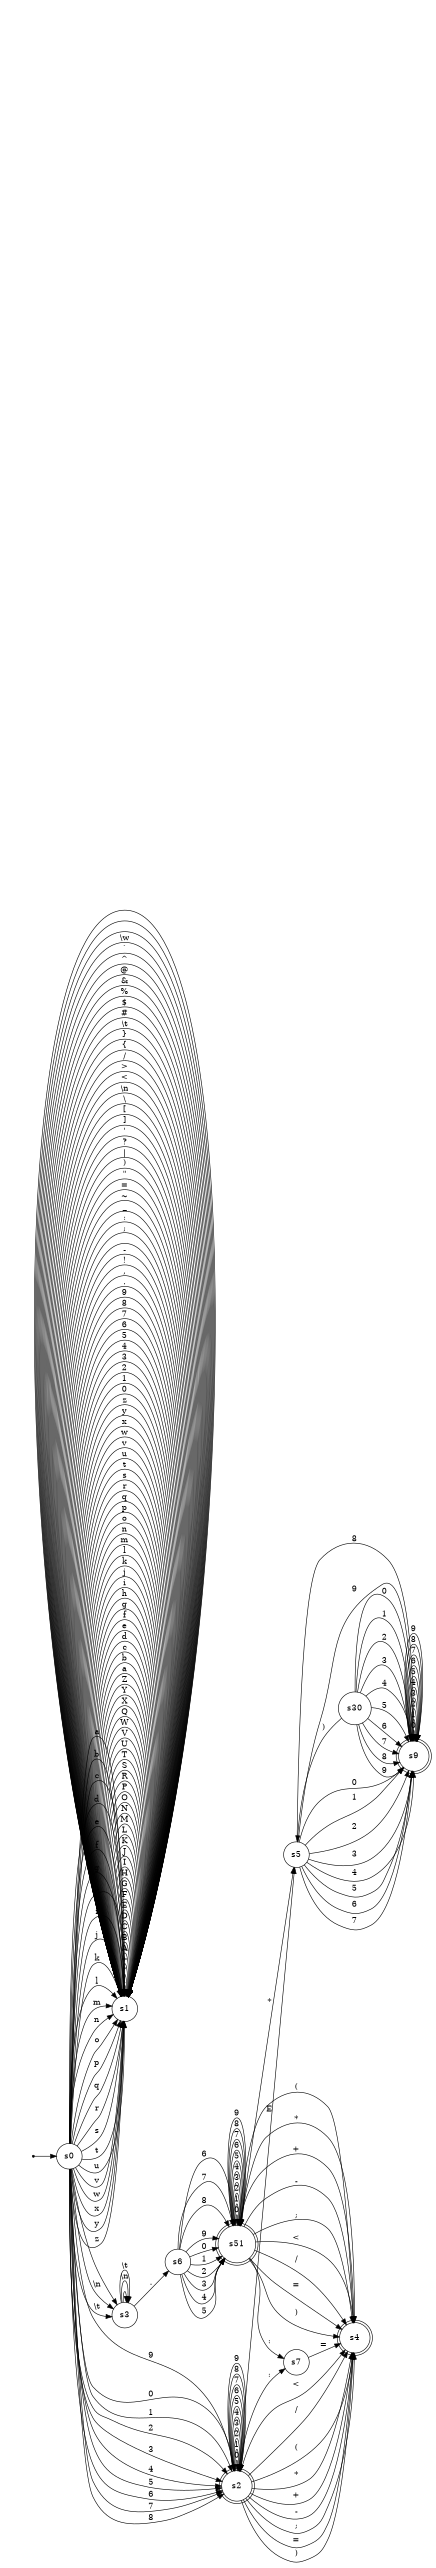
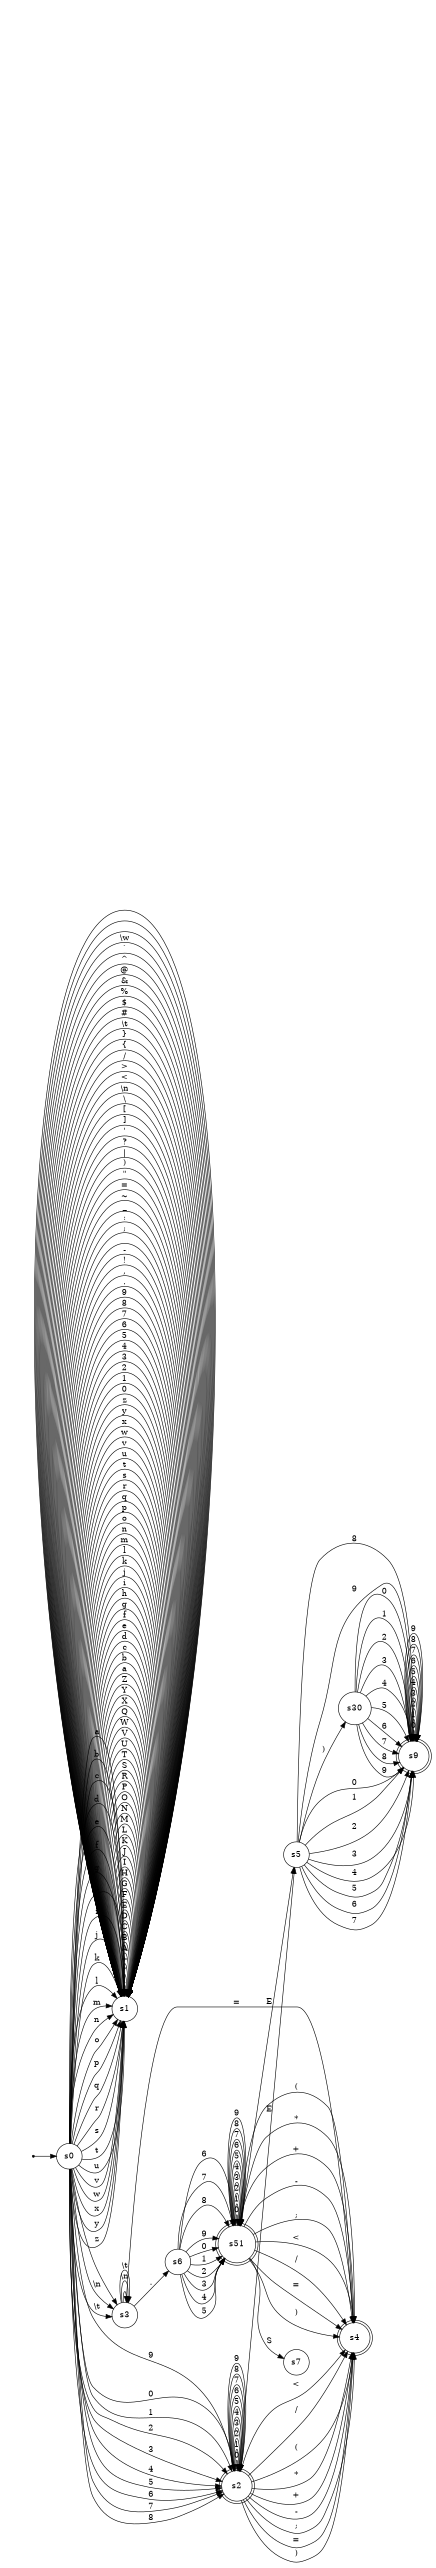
  digraph {
    rankdir=LR
    node [shape=circle]
    _start [shape=point]
    n2 [label=s0]
    n3 [label=s1]
    n4 [label=s2 shape=doublecircle]
    n5 [label=s3]
    n6 [label=s4 shape=doublecircle]
    n7 [label=s5]
    n8 [label=s7]
    n9 [label=s6]
    n10 [label=s9 shape=doublecircle]
    n11 [label=s30]
    n12 [label=s51 shape=doublecircle]
    _start -> n2
    n2 -> n3 [label=a]
    n2 -> n3 [label=b]
    n2 -> n3 [label=c]
    n2 -> n3 [label=d]
    n2 -> n3 [label=e]
    n2 -> n3 [label=f]
    n2 -> n3 [label=g]
    n2 -> n3 [label=h]
    n2 -> n3 [label=i]
    n2 -> n3 [label=j]
    n2 -> n3 [label=k]
    n2 -> n3 [label=l]
    n2 -> n3 [label=m]
    n2 -> n3 [label=n]
    n2 -> n3 [label=o]
    n2 -> n3 [label=p]
    n2 -> n3 [label=q]
    n2 -> n3 [label=r]
    n2 -> n3 [label=s]
    n2 -> n3 [label=t]
    n2 -> n3 [label=u]
    n2 -> n3 [label=v]
    n2 -> n3 [label=w]
    n2 -> n3 [label=x]
    n2 -> n3 [label=y]
    n2 -> n3 [label=z]
    n2 -> n4 [label=0]
    n2 -> n4 [label=1]
    n2 -> n4 [label=2]
    n2 -> n4 [label=3]
    n2 -> n4 [label=4]
    n2 -> n4 [label=5]
    n2 -> n4 [label=6]
    n2 -> n4 [label=7]
    n2 -> n4 [label=8]
    n2 -> n4 [label=9]
    n2 -> n5 [label=" "]
    n2 -> n5 [label="\\n"]
    n2 -> n5 [label="\\t"]
    n3 -> n3 [label="("]
    n3 -> n3 [label="*"]
    n3 -> n3 [label="+"]
    n3 -> n3 [label=A]
    n3 -> n3 [label=B]
    n3 -> n3 [label=C]
    n3 -> n3 [label=D]
    n3 -> n3 [label=E]
    n3 -> n3 [label=F]
    n3 -> n3 [label=G]
    n3 -> n3 [label=H]
    n3 -> n3 [label=I]
    n3 -> n3 [label=J]
    n3 -> n3 [label=K]
    n3 -> n3 [label=L]
    n3 -> n3 [label=M]
    n3 -> n3 [label=N]
    n3 -> n3 [label=O]
    n3 -> n3 [label=P]
    n3 -> n3 [label=R]
    n3 -> n3 [label=S]
    n3 -> n3 [label=T]
    n3 -> n3 [label=U]
    n3 -> n3 [label=V]
    n3 -> n3 [label=W]
    n3 -> n3 [label=Q]
    n3 -> n3 [label=X]
    n3 -> n3 [label=Y]
    n3 -> n3 [label=Z]
    n3 -> n3 [label=a]
    n3 -> n3 [label=b]
    n3 -> n3 [label=c]
    n3 -> n3 [label=d]
    n3 -> n3 [label=e]
    n3 -> n3 [label=f]
    n3 -> n3 [label=g]
    n3 -> n3 [label=h]
    n3 -> n3 [label=i]
    n3 -> n3 [label=j]
    n3 -> n3 [label=k]
    n3 -> n3 [label=l]
    n3 -> n3 [label=m]
    n3 -> n3 [label=n]
    n3 -> n3 [label=o]
    n3 -> n3 [label=p]
    n3 -> n3 [label=q]
    n3 -> n3 [label=r]
    n3 -> n3 [label=s]
    n3 -> n3 [label=t]
    n3 -> n3 [label=u]
    n3 -> n3 [label=v]
    n3 -> n3 [label=w]
    n3 -> n3 [label=x]
    n3 -> n3 [label=y]
    n3 -> n3 [label=z]
    n3 -> n3 [label=0]
    n3 -> n3 [label=1]
    n3 -> n3 [label=2]
    n3 -> n3 [label=3]
    n3 -> n3 [label=4]
    n3 -> n3 [label=5]
    n3 -> n3 [label=6]
    n3 -> n3 [label=7]
    n3 -> n3 [label=8]
    n3 -> n3 [label=9]
    n3 -> n3 [label="."]
    n3 -> n3 [label=","]
    n3 -> n3 [label="!"]
    n3 -> n3 [label="-"]
    n3 -> n3 [label=" "]
    n3 -> n3 [label=";"]
    n3 -> n3 [label=":"]
    n3 -> n3 [label=_]
    n3 -> n3 [label="~"]
    n3 -> n3 [label="="]
    n3 -> n3 [label="\""]
    n3 -> n3 [label=")"]
    n3 -> n3 [label="|"]
    n3 -> n3 [label="?"]
    n3 -> n3 [label="'"]
    n3 -> n3 [label="]"]
    n3 -> n3 [label="["]
    n3 -> n3 [label="\\"]
    n3 -> n3 [label="\\n"]
    n3 -> n3 [label="<"]
    n3 -> n3 [label=">"]
    n3 -> n3 [label="/"]
    n3 -> n3 [label="{"]
    n3 -> n3 [label="}"]
    n3 -> n3 [label="\\t"]
    n3 -> n3 [label="#"]
    n3 -> n3 [label="$"]
    n3 -> n3 [label="%"]
    n3 -> n3 [label="&"]
    n3 -> n3 [label="@"]
    n3 -> n3 [label="^"]
    n3 -> n3 [label="`"]
    n3 -> n3 [label="\\w"]
    n3 -> n3 [label="\n"]
    n3 -> n3 [label=""]
    n3 -> n3 [label="	"]
    n4 -> n4 [label=0]
    n4 -> n4 [label=1]
    n4 -> n4 [label=2]
    n4 -> n4 [label=3]
    n4 -> n4 [label=4]
    n4 -> n4 [label=5]
    n4 -> n4 [label=6]
    n4 -> n4 [label=7]
    n4 -> n4 [label=8]
    n4 -> n4 [label=9]
    n4 -> n6 [label="("]
    n4 -> n6 [label="*"]
    n4 -> n6 [label="+"]
    n4 -> n6 [label="-"]
    n4 -> n6 [label=";"]
    n4 -> n6 [label="="]
    n4 -> n6 [label=")"]
    n4 -> n6 [label="<"]
    n4 -> n6 [label="/"]
    n4 -> n7 [label=E]
-   n4 -> n8 [label=":"]
    n5 -> n5 [label=" "]
    n5 -> n5 [label="\\n"]
    n5 -> n5 [label="\\t"]
    n5 -> n9 [label="."]
    n7 -> n10 [label=0]
    n7 -> n10 [label=1]
    n7 -> n10 [label=2]
    n7 -> n10 [label=3]
    n7 -> n10 [label=4]
    n7 -> n10 [label=5]
    n7 -> n10 [label=6]
    n7 -> n10 [label=7]
    n7 -> n10 [label=8]
    n7 -> n10 [label=9]
-   n11 -> n7 [label=")"]
-   n8 -> n6 [label="="]
+   n7 -> n11 [label=")"]
+   n5 -> n6 [label="="]
    n9 -> n12 [label=0]
    n9 -> n12 [label=1]
    n9 -> n12 [label=2]
    n9 -> n12 [label=3]
    n9 -> n12 [label=4]
    n9 -> n12 [label=5]
    n9 -> n12 [label=6]
    n9 -> n12 [label=7]
    n9 -> n12 [label=8]
    n9 -> n12 [label=9]
    n10 -> n10 [label=0]
    n10 -> n10 [label=1]
    n10 -> n10 [label=2]
    n10 -> n10 [label=3]
    n10 -> n10 [label=4]
    n10 -> n10 [label=5]
    n10 -> n10 [label=6]
    n10 -> n10 [label=7]
    n10 -> n10 [label=8]
    n10 -> n10 [label=9]
    n11 -> n10 [label=0]
    n11 -> n10 [label=1]
    n11 -> n10 [label=2]
    n11 -> n10 [label=3]
    n11 -> n10 [label=4]
    n11 -> n10 [label=5]
    n11 -> n10 [label=6]
    n11 -> n10 [label=7]
    n11 -> n10 [label=8]
    n11 -> n10 [label=9]
    n12 -> n6 [label="("]
    n12 -> n6 [label="*"]
    n12 -> n6 [label="+"]
    n12 -> n6 [label="-"]
    n12 -> n6 [label=";"]
    n12 -> n6 [label="="]
    n12 -> n6 [label=")"]
    n12 -> n6 [label="<"]
    n12 -> n6 [label="/"]
-   n12 -> n7 [label="*"]
-   n12 -> n8 [label=":"]
+   n12 -> n7 [label=E]
+   n12 -> n8 [label=S]
    n12 -> n12 [label=0]
    n12 -> n12 [label=1]
    n12 -> n12 [label=2]
    n12 -> n12 [label=3]
    n12 -> n12 [label=4]
    n12 -> n12 [label=5]
    n12 -> n12 [label=6]
    n12 -> n12 [label=7]
    n12 -> n12 [label=8]
    n12 -> n12 [label=9]
  }
